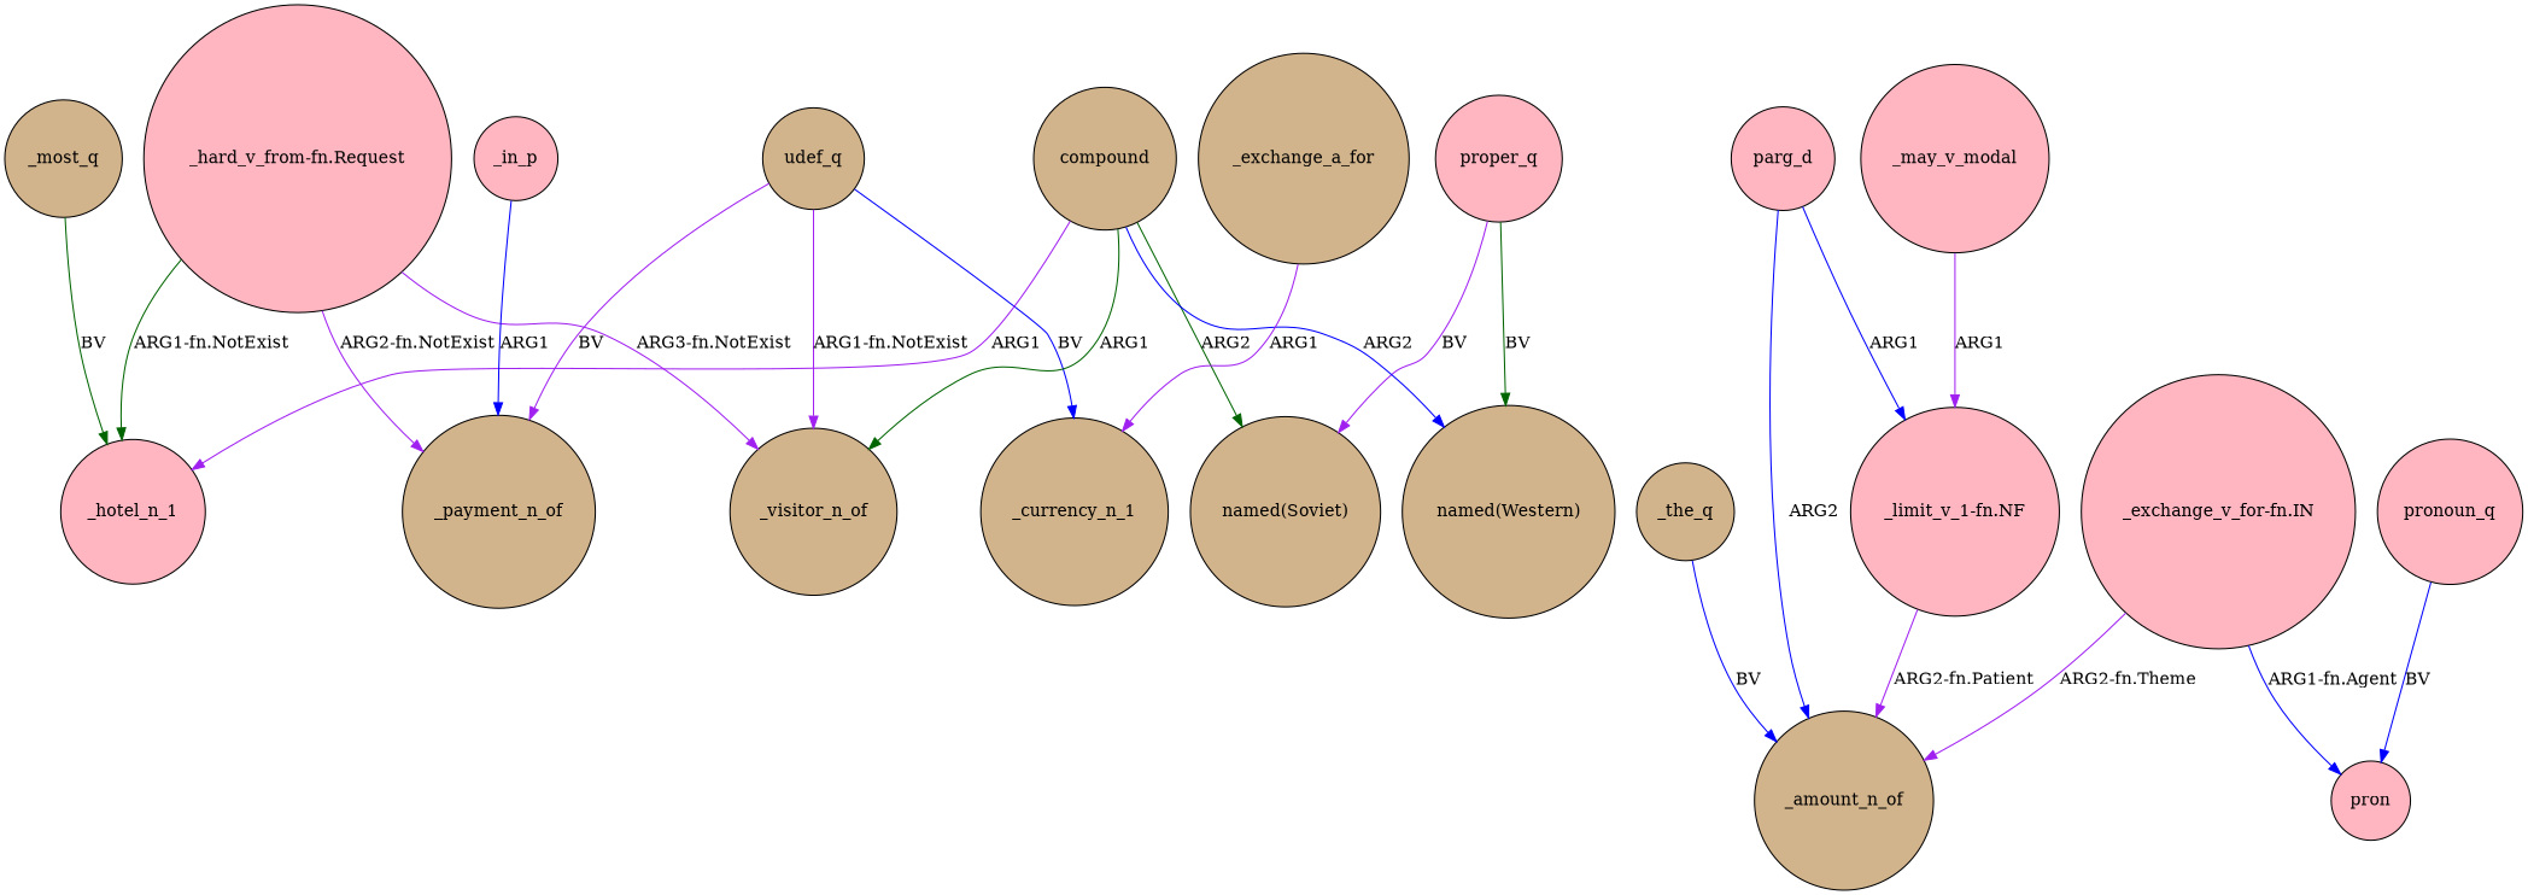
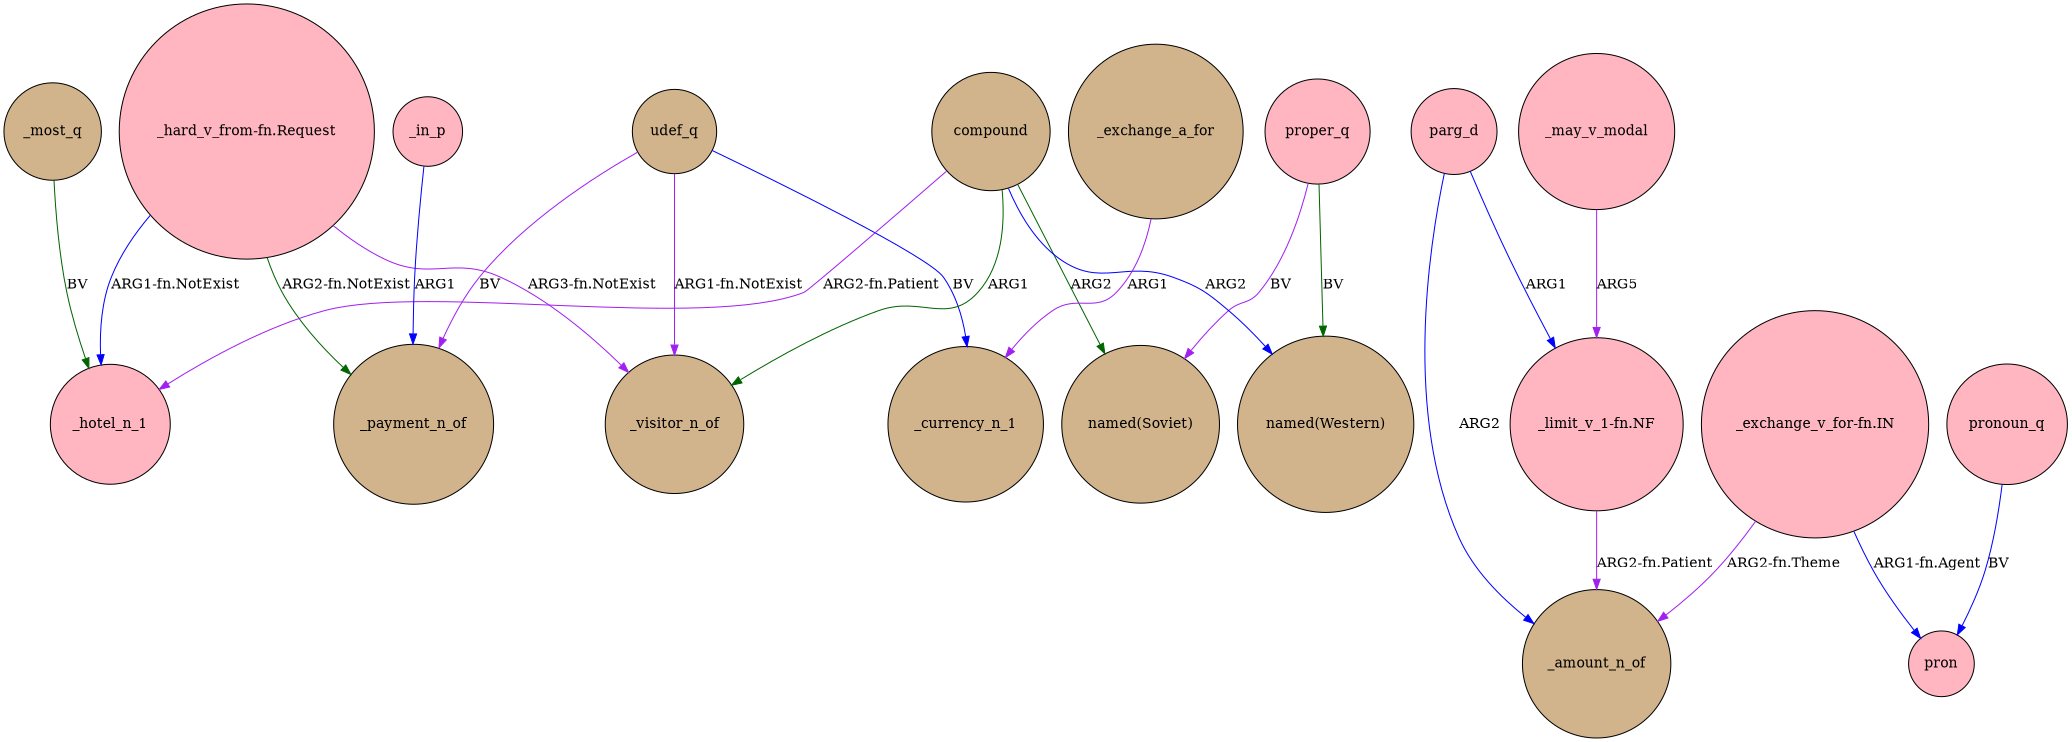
  digraph {
    node [fillcolor=tan shape=circle style=filled]
    edge [color=purple]
    n1 [fillcolor=lightpink label="_hard_v_from-fn.Request"]
    _hotel_n_1 [fillcolor=lightpink]
    _visitor_n_of
    _payment_n_of
    udef_q
    _currency_n_1
-   _the_q
    _amount_n_of
    "_limit_v_1-fn.NF" [fillcolor=lightpink]
    _most_q
    proper_q [fillcolor=lightpink]
    "named(Soviet)"
    "named(Western)"
    parg_d [fillcolor=lightpink]
    pronoun_q [fillcolor=lightpink]
    pron [fillcolor=lightpink]
    compound
    _in_p [fillcolor=lightpink]
    "_exchange_v_for-fn.IN" [fillcolor=lightpink]
    n20 [label=_exchange_a_for]
    _may_v_modal [fillcolor=lightpink]
-   n1 -> _hotel_n_1 [color=darkgreen label="ARG1-fn.NotExist"]
+   n1 -> _hotel_n_1 [color=blue label="ARG1-fn.NotExist"]
    n1 -> _visitor_n_of [label="ARG3-fn.NotExist"]
-   n1 -> _payment_n_of [label="ARG2-fn.NotExist"]
+   n1 -> _payment_n_of [color=darkgreen label="ARG2-fn.NotExist"]
    udef_q -> _visitor_n_of [label="ARG1-fn.NotExist"]
    udef_q -> _payment_n_of [label=BV]
    udef_q -> _currency_n_1 [color=blue label=BV]
-   _the_q -> _amount_n_of [color=blue label=BV]
    "_limit_v_1-fn.NF" -> _amount_n_of [label="ARG2-fn.Patient"]
    _most_q -> _hotel_n_1 [color=darkgreen label=BV]
    proper_q -> "named(Soviet)" [label=BV]
    proper_q -> "named(Western)" [color=darkgreen label=BV]
    parg_d -> _amount_n_of [color=blue label=ARG2]
    parg_d -> "_limit_v_1-fn.NF" [color=blue label=ARG1]
    pronoun_q -> pron [color=blue label=BV]
-   compound -> _hotel_n_1 [label=ARG1]
+   compound -> _hotel_n_1 [label="ARG2-fn.Patient"]
    compound -> _visitor_n_of [color=darkgreen label=ARG1]
    compound -> "named(Soviet)" [color=darkgreen label=ARG2]
    compound -> "named(Western)" [color=blue label=ARG2]
    _in_p -> _payment_n_of [color=blue label=ARG1]
    "_exchange_v_for-fn.IN" -> _amount_n_of [label="ARG2-fn.Theme"]
    "_exchange_v_for-fn.IN" -> pron [color=blue label="ARG1-fn.Agent"]
    n20 -> _currency_n_1 [label=ARG1]
-   _may_v_modal -> "_limit_v_1-fn.NF" [label=ARG1]
+   _may_v_modal -> "_limit_v_1-fn.NF" [label=ARG5]
  }
